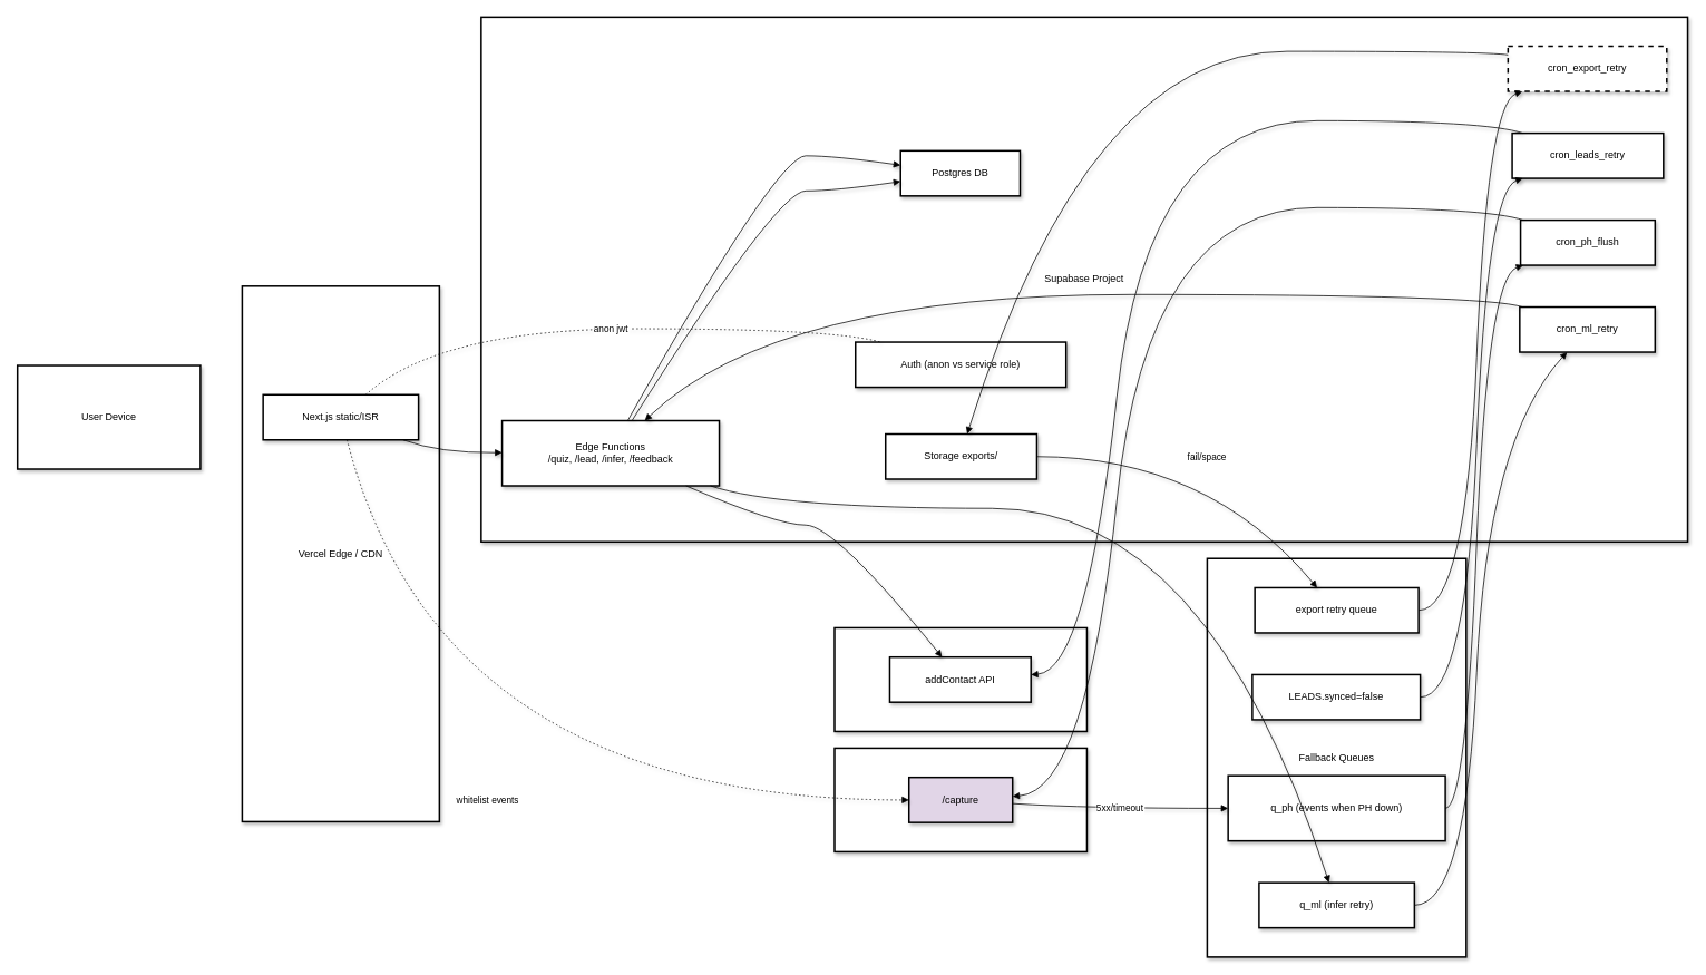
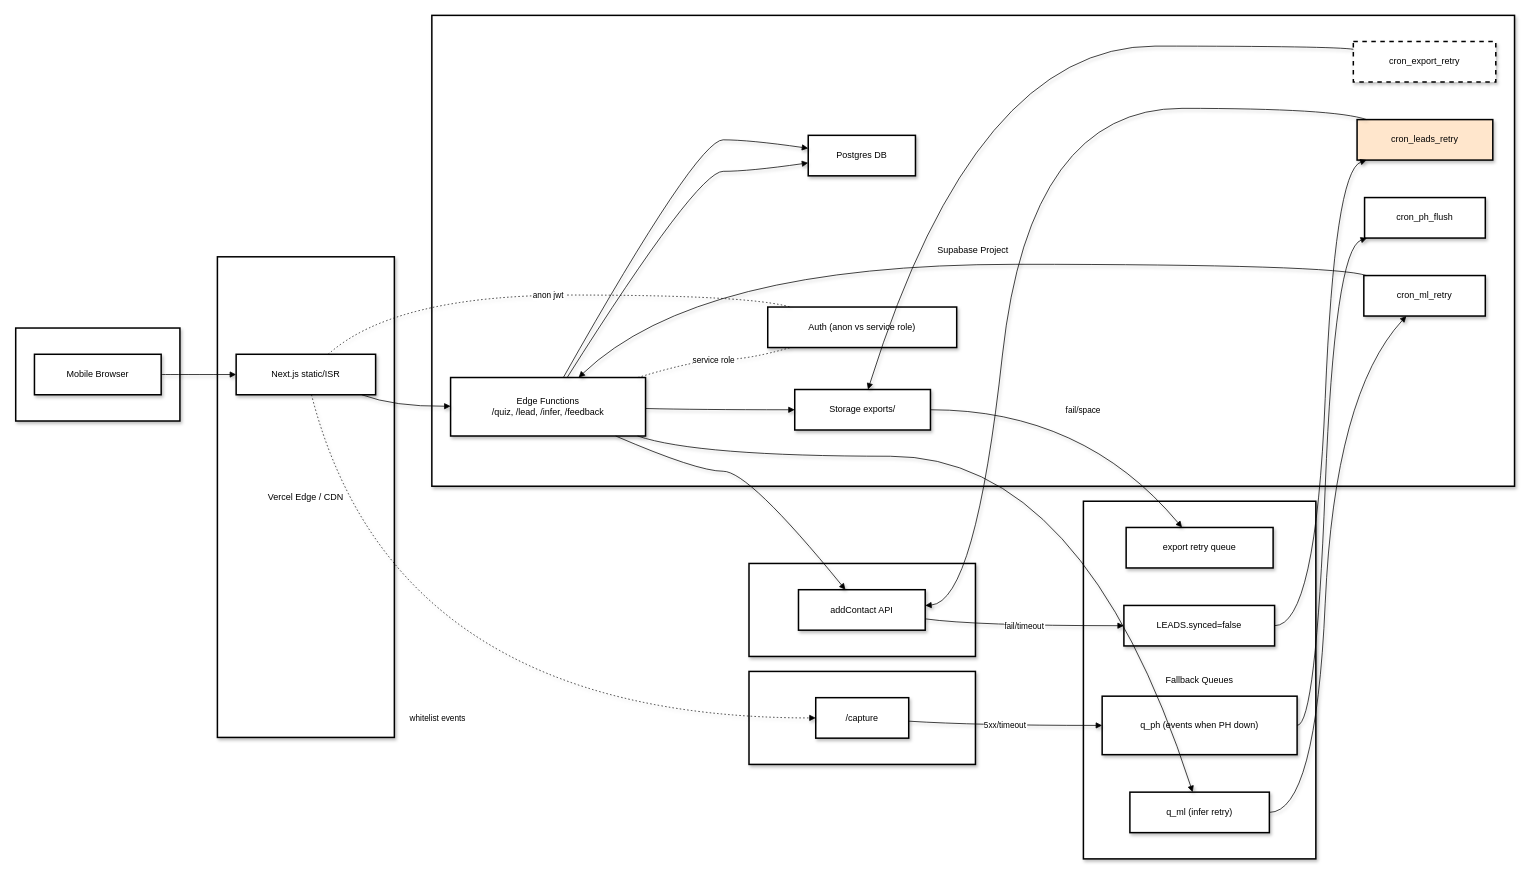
  <mxCell id="0" />
  <mxCell id="1" parent="0" />
  <mxCell id="2" value="Fallback Queues" style="whiteSpace=wrap;strokeWidth=2;shadow=1;" vertex="1" parent="1"><mxGeometry x="1444" y="668" width="310" height="477" as="geometry" /></mxCell>
  <mxCell id="3" value="Email Provider" style="whiteSpace=wrap;strokeWidth=2;shadow=1;" vertex="1" parent="1"><mxGeometry x="998" y="751" width="302" height="124" as="geometry" /></mxCell>
  <mxCell id="4" value="PostHog Cloud" style="whiteSpace=wrap;strokeWidth=2;shadow=1;" vertex="1" parent="1"><mxGeometry x="998" y="895" width="302" height="124" as="geometry" /></mxCell>
  <mxCell id="5" value="Supabase Project" style="whiteSpace=wrap;strokeWidth=2;shadow=1;" vertex="1" parent="1"><mxGeometry x="575" y="20" width="1444" height="628" as="geometry" /></mxCell>
  <mxCell id="6" value="Vercel Edge / CDN" style="whiteSpace=wrap;strokeWidth=2;shadow=1;" vertex="1" parent="1"><mxGeometry x="289" y="342" width="236" height="641" as="geometry" /></mxCell>
  <mxCell id="7" value="User Device" style="whiteSpace=wrap;strokeWidth=2;shadow=1;" vertex="1" parent="1"><mxGeometry x="20" y="437" width="219" height="124" as="geometry" /></mxCell>
+ <mxCell id="8" value="Mobile Browser" style="whiteSpace=wrap;strokeWidth=2;shadow=1;" vertex="1" parent="1"><mxGeometry x="45" y="472" width="169" height="54" as="geometry" /></mxCell>
  <mxCell id="9" value="Next.js static/ISR" style="whiteSpace=wrap;strokeWidth=2;shadow=1;" vertex="1" parent="1"><mxGeometry x="314" y="472" width="186" height="54" as="geometry" /></mxCell>
  <mxCell id="10" value="Edge Functions&#10;/quiz, /lead, /infer, /feedback" style="whiteSpace=wrap;strokeWidth=2;shadow=1;" vertex="1" parent="1"><mxGeometry x="600" y="503" width="260" height="78" as="geometry" /></mxCell>
  <mxCell id="11" value="Postgres DB" style="whiteSpace=wrap;strokeWidth=2;shadow=1;" vertex="1" parent="1"><mxGeometry x="1077" y="180" width="143" height="54" as="geometry" /></mxCell>
  <mxCell id="12" value="Storage exports/" style="whiteSpace=wrap;strokeWidth=2;shadow=1;" vertex="1" parent="1"><mxGeometry x="1059" y="519" width="181" height="54" as="geometry" /></mxCell>
  <mxCell id="13" value="Auth (anon vs service role)" style="whiteSpace=wrap;strokeWidth=2;shadow=1;" vertex="1" parent="1"><mxGeometry x="1023" y="409" width="252" height="54" as="geometry" /></mxCell>
  <mxCell id="14" value="cron_export_retry" style="whiteSpace=wrap;strokeWidth=2;shadow=1;dashed=1;" vertex="1" parent="1"><mxGeometry x="1804" y="55" width="190" height="54" as="geometry" /></mxCell>
- <mxCell id="15" value="cron_leads_retry" style="whiteSpace=wrap;strokeWidth=2;shadow=1;" vertex="1" parent="1"><mxGeometry x="1809" y="159" width="181" height="54" as="geometry" /></mxCell>
+ <mxCell id="15" value="cron_leads_retry" style="whiteSpace=wrap;strokeWidth=2;shadow=1;fillColor=#ffe6cc;" vertex="1" parent="1"><mxGeometry x="1809" y="159" width="181" height="54" as="geometry" /></mxCell>
  <mxCell id="16" value="cron_ph_flush" style="whiteSpace=wrap;strokeWidth=2;shadow=1;" vertex="1" parent="1"><mxGeometry x="1819" y="263" width="161" height="54" as="geometry" /></mxCell>
  <mxCell id="17" value="cron_ml_retry" style="whiteSpace=wrap;strokeWidth=2;shadow=1;" vertex="1" parent="1"><mxGeometry x="1818" y="367" width="162" height="54" as="geometry" /></mxCell>
- <mxCell id="18" value="/capture" style="whiteSpace=wrap;strokeWidth=2;shadow=1;fillColor=#e1d5e7;" vertex="1" parent="1"><mxGeometry x="1087" y="930" width="124" height="54" as="geometry" /></mxCell>
+ <mxCell id="18" value="/capture" style="whiteSpace=wrap;strokeWidth=2;shadow=1;" vertex="1" parent="1"><mxGeometry x="1087" y="930" width="124" height="54" as="geometry" /></mxCell>
  <mxCell id="19" value="addContact API" style="whiteSpace=wrap;strokeWidth=2;shadow=1;" vertex="1" parent="1"><mxGeometry x="1064" y="786" width="169" height="54" as="geometry" /></mxCell>
  <mxCell id="20" value="q_ph (events when PH down)" style="whiteSpace=wrap;strokeWidth=2;shadow=1;" vertex="1" parent="1"><mxGeometry x="1469" y="928" width="260" height="78" as="geometry" /></mxCell>
  <mxCell id="21" value="LEADS.synced=false" style="whiteSpace=wrap;strokeWidth=2;shadow=1;" vertex="1" parent="1"><mxGeometry x="1498" y="807" width="201" height="54" as="geometry" /></mxCell>
  <mxCell id="22" value="export retry queue" style="whiteSpace=wrap;strokeWidth=2;shadow=1;" vertex="1" parent="1"><mxGeometry x="1501" y="703" width="196" height="54" as="geometry" /></mxCell>
  <mxCell id="23" value="q_ml (infer retry)" style="whiteSpace=wrap;strokeWidth=2;shadow=1;" vertex="1" parent="1"><mxGeometry x="1506" y="1056" width="186" height="54" as="geometry" /></mxCell>
+ <mxCell id="24" value="" style="curved=1;startArrow=none;endArrow=block;exitX=1;exitY=0.5;entryX=0;entryY=0.5;rounded=0;shadow=1;" edge="1" parent="1" source="8" target="9"><mxGeometry relative="1" as="geometry"><Array as="points" /></mxGeometry></mxCell>
  <mxCell id="25" value="" style="curved=1;startArrow=none;endArrow=block;exitX=0.9;exitY=1;entryX=0;entryY=0.49;rounded=0;shadow=1;" edge="1" parent="1" source="9" target="10"><mxGeometry relative="1" as="geometry"><Array as="points"><mxPoint x="525" y="542" /></Array></mxGeometry></mxCell>
  <mxCell id="26" value="" style="curved=1;startArrow=none;endArrow=block;exitX=0.6;exitY=-0.01;entryX=0;entryY=0.68;rounded=0;shadow=1;" edge="1" parent="1" source="10" target="11"><mxGeometry relative="1" as="geometry"><Array as="points"><mxPoint x="929" y="228" /><mxPoint x="998" y="228" /></Array></mxGeometry></mxCell>
+ <mxCell id="27" value="service role" style="curved=1;dashed=1;dashPattern=2 3;startArrow=none;endArrow=none;exitX=0.97;exitY=-0.01;entryX=0.12;entryY=1;rounded=0;shadow=1;" edge="1" parent="1" source="10" target="13"><mxGeometry relative="1" as="geometry"><Array as="points"><mxPoint x="929" y="479" /><mxPoint x="998" y="479" /></Array></mxGeometry></mxCell>
  <mxCell id="28" value="anon jwt" style="curved=1;dashed=1;dashPattern=2 3;startArrow=none;endArrow=none;exitX=0.66;exitY=0;entryX=0.12;entryY=0;rounded=0;shadow=1;" edge="1" parent="1" source="9" target="13"><mxGeometry relative="1" as="geometry"><Array as="points"><mxPoint x="525" y="393" /><mxPoint x="998" y="393" /></Array></mxGeometry></mxCell>
  <mxCell id="29" value="whitelist events" style="curved=1;dashed=1;dashPattern=2 3;startArrow=none;endArrow=block;exitX=0.54;exitY=1;entryX=0;entryY=0.5;rounded=0;shadow=1;" edge="1" parent="1" source="9" target="18"><mxGeometry relative="1" as="geometry"><Array as="points"><mxPoint x="525" y="957" /></Array></mxGeometry></mxCell>
  <mxCell id="30" value="5xx/timeout" style="curved=1;startArrow=none;endArrow=block;exitX=1;exitY=0.58;entryX=0;entryY=0.5;rounded=0;shadow=1;" edge="1" parent="1" source="18" target="20"><mxGeometry relative="1" as="geometry"><Array as="points"><mxPoint x="1300" y="967" /></Array></mxGeometry></mxCell>
  <mxCell id="31" value="" style="curved=1;startArrow=none;endArrow=block;exitX=1;exitY=0.5;entryX=0.02;entryY=1;rounded=0;shadow=1;" edge="1" parent="1" source="20" target="16"><mxGeometry relative="1" as="geometry"><Array as="points"><mxPoint x="1754" y="967" /><mxPoint x="1779" y="332" /></Array></mxGeometry></mxCell>
- <mxCell id="32" value="" style="curved=1;startArrow=none;endArrow=block;exitX=0.02;exitY=0;entryX=1;entryY=0.42;rounded=0;shadow=1;" edge="1" parent="1" source="16" target="18"><mxGeometry relative="1" as="geometry"><Array as="points"><mxPoint x="1779" y="248" /><mxPoint x="1372" y="248" /><mxPoint x="1300" y="946" /></Array></mxGeometry></mxCell>
  <mxCell id="33" value="" style="curved=1;startArrow=none;endArrow=block;exitX=0.84;exitY=0.99;entryX=0.37;entryY=0;rounded=0;shadow=1;" edge="1" parent="1" source="10" target="19"><mxGeometry relative="1" as="geometry"><Array as="points"><mxPoint x="929" y="628" /><mxPoint x="998" y="628" /></Array></mxGeometry></mxCell>
+ <mxCell id="34" value="fail/timeout" style="curved=1;startArrow=none;endArrow=block;exitX=1;exitY=0.72;entryX=0;entryY=0.5;rounded=0;shadow=1;" edge="1" parent="1" source="19" target="21"><mxGeometry relative="1" as="geometry"><Array as="points"><mxPoint x="1300" y="834" /></Array></mxGeometry></mxCell>
  <mxCell id="35" value="" style="curved=1;startArrow=none;endArrow=block;exitX=1;exitY=0.5;entryX=0.07;entryY=1;rounded=0;shadow=1;" edge="1" parent="1" source="21" target="15"><mxGeometry relative="1" as="geometry"><Array as="points"><mxPoint x="1754" y="834" /><mxPoint x="1779" y="228" /></Array></mxGeometry></mxCell>
  <mxCell id="36" value="" style="curved=1;startArrow=none;endArrow=block;exitX=0.07;exitY=0;entryX=1;entryY=0.39;rounded=0;shadow=1;" edge="1" parent="1" source="15" target="19"><mxGeometry relative="1" as="geometry"><Array as="points"><mxPoint x="1779" y="144" /><mxPoint x="1372" y="144" /><mxPoint x="1300" y="802" /></Array></mxGeometry></mxCell>
+ <mxCell id="37" value="" style="curved=1;startArrow=none;endArrow=block;exitX=1;exitY=0.53;entryX=0;entryY=0.5;rounded=0;shadow=1;" edge="1" parent="1" source="10" target="12"><mxGeometry relative="1" as="geometry"><Array as="points"><mxPoint x="929" y="546" /></Array></mxGeometry></mxCell>
  <mxCell id="38" value="fail/space" style="curved=1;startArrow=none;endArrow=block;exitX=0.99;exitY=0.5;entryX=0.38;entryY=0;rounded=0;shadow=1;" edge="1" parent="1" source="12" target="22"><mxGeometry relative="1" as="geometry"><Array as="points"><mxPoint x="1444" y="546" /></Array></mxGeometry></mxCell>
- <mxCell id="39" value="" style="curved=1;startArrow=none;endArrow=block;exitX=1;exitY=0.5;entryX=0.09;entryY=1;rounded=0;shadow=1;" edge="1" parent="1" source="22" target="14"><mxGeometry relative="1" as="geometry"><Array as="points"><mxPoint x="1754" y="730" /><mxPoint x="1779" y="124" /></Array></mxGeometry></mxCell>
  <mxCell id="40" value="" style="curved=1;startArrow=none;endArrow=block;exitX=0;exitY=0.19;entryX=0.54;entryY=0;rounded=0;shadow=1;" edge="1" parent="1" source="14" target="12"><mxGeometry relative="1" as="geometry"><Array as="points"><mxPoint x="1779" y="61" /><mxPoint x="1300" y="61" /></Array></mxGeometry></mxCell>
  <mxCell id="41" value="" style="curved=1;startArrow=none;endArrow=block;exitX=0.95;exitY=0.99;entryX=0.45;entryY=0;rounded=0;shadow=1;" edge="1" parent="1" source="10" target="23"><mxGeometry relative="1" as="geometry"><Array as="points"><mxPoint x="929" y="608" /><mxPoint x="1444" y="608" /></Array></mxGeometry></mxCell>
  <mxCell id="42" value="" style="curved=1;startArrow=none;endArrow=block;exitX=1;exitY=0.5;entryX=0.35;entryY=1;rounded=0;shadow=1;" edge="1" parent="1" source="23" target="17"><mxGeometry relative="1" as="geometry"><Array as="points"><mxPoint x="1754" y="1083" /><mxPoint x="1779" y="525" /></Array></mxGeometry></mxCell>
  <mxCell id="43" value="" style="curved=1;startArrow=none;endArrow=block;exitX=0.02;exitY=0;entryX=0.66;entryY=-0.01;rounded=0;shadow=1;" edge="1" parent="1" source="17" target="10"><mxGeometry relative="1" as="geometry"><Array as="points"><mxPoint x="1779" y="352" /><mxPoint x="929" y="352" /></Array></mxGeometry></mxCell>
  <mxCell id="44" value="" style="curved=1;startArrow=none;endArrow=block;exitX=0.58;exitY=-0.01;entryX=0;entryY=0.32;rounded=0;shadow=1;" edge="1" parent="1" source="10" target="11"><mxGeometry relative="1" as="geometry"><Array as="points"><mxPoint x="929" y="186" /><mxPoint x="998" y="186" /></Array></mxGeometry></mxCell>
